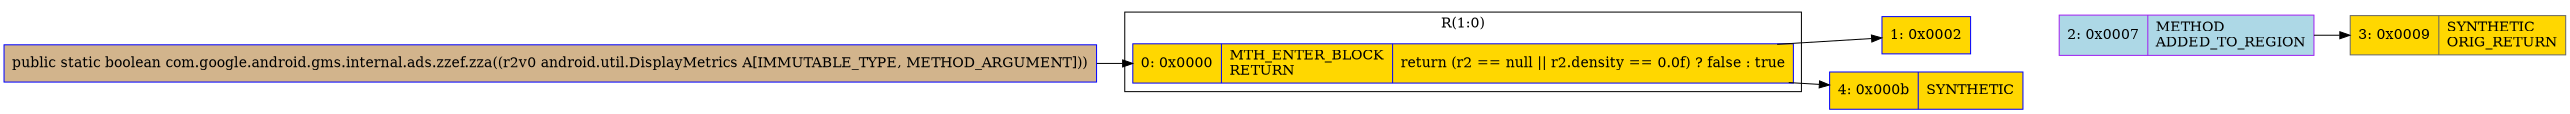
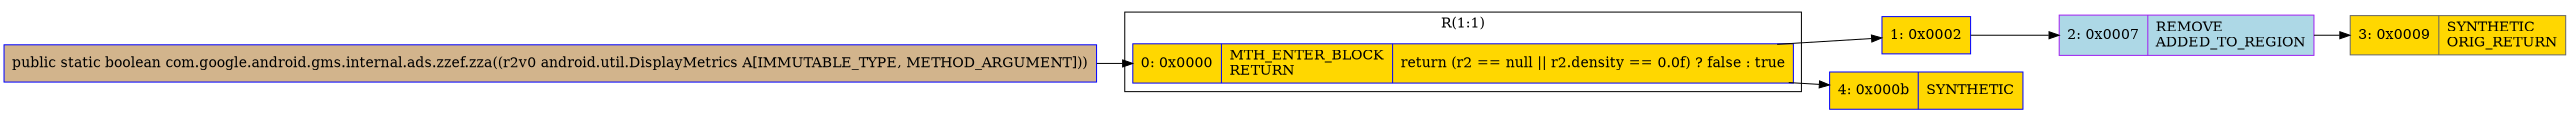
  digraph {
    rankdir=LR
    node [color=blue fillcolor=gold shape=record style=filled]
    n1 [label="{0\:\ 0x0000|MTH_ENTER_BLOCK\lRETURN\l|return (r2 == null \|\| r2.density == 0.0f) ? false : true\l}"]
    n2 [label="{1\:\ 0x0002}"]
    n3 [label="{4\:\ 0x000b|SYNTHETIC\l}"]
-   n4 [color=purple fillcolor=lightblue label="{2\:\ 0x0007|METHOD\lADDED_TO_REGION\l}"]
+   n4 [color=purple fillcolor=lightblue label="{2\:\ 0x0007|REMOVE\lADDED_TO_REGION\l}"]
    n5 [color=gray40 label="{3\:\ 0x0009|SYNTHETIC\lORIG_RETURN\l}"]
    n6 [fillcolor=tan label="{public static boolean com.google.android.gms.internal.ads.zzef.zza((r2v0 android.util.DisplayMetrics A[IMMUTABLE_TYPE, METHOD_ARGUMENT])) }"]
    subgraph cluster_1 {
-     label="R(1:0)"
+     label="R(1:1)"
      n1
    }
    n1 -> n2
    n1 -> n3
+   n2 -> n4
    n4 -> n5
    n6 -> n1
  }
